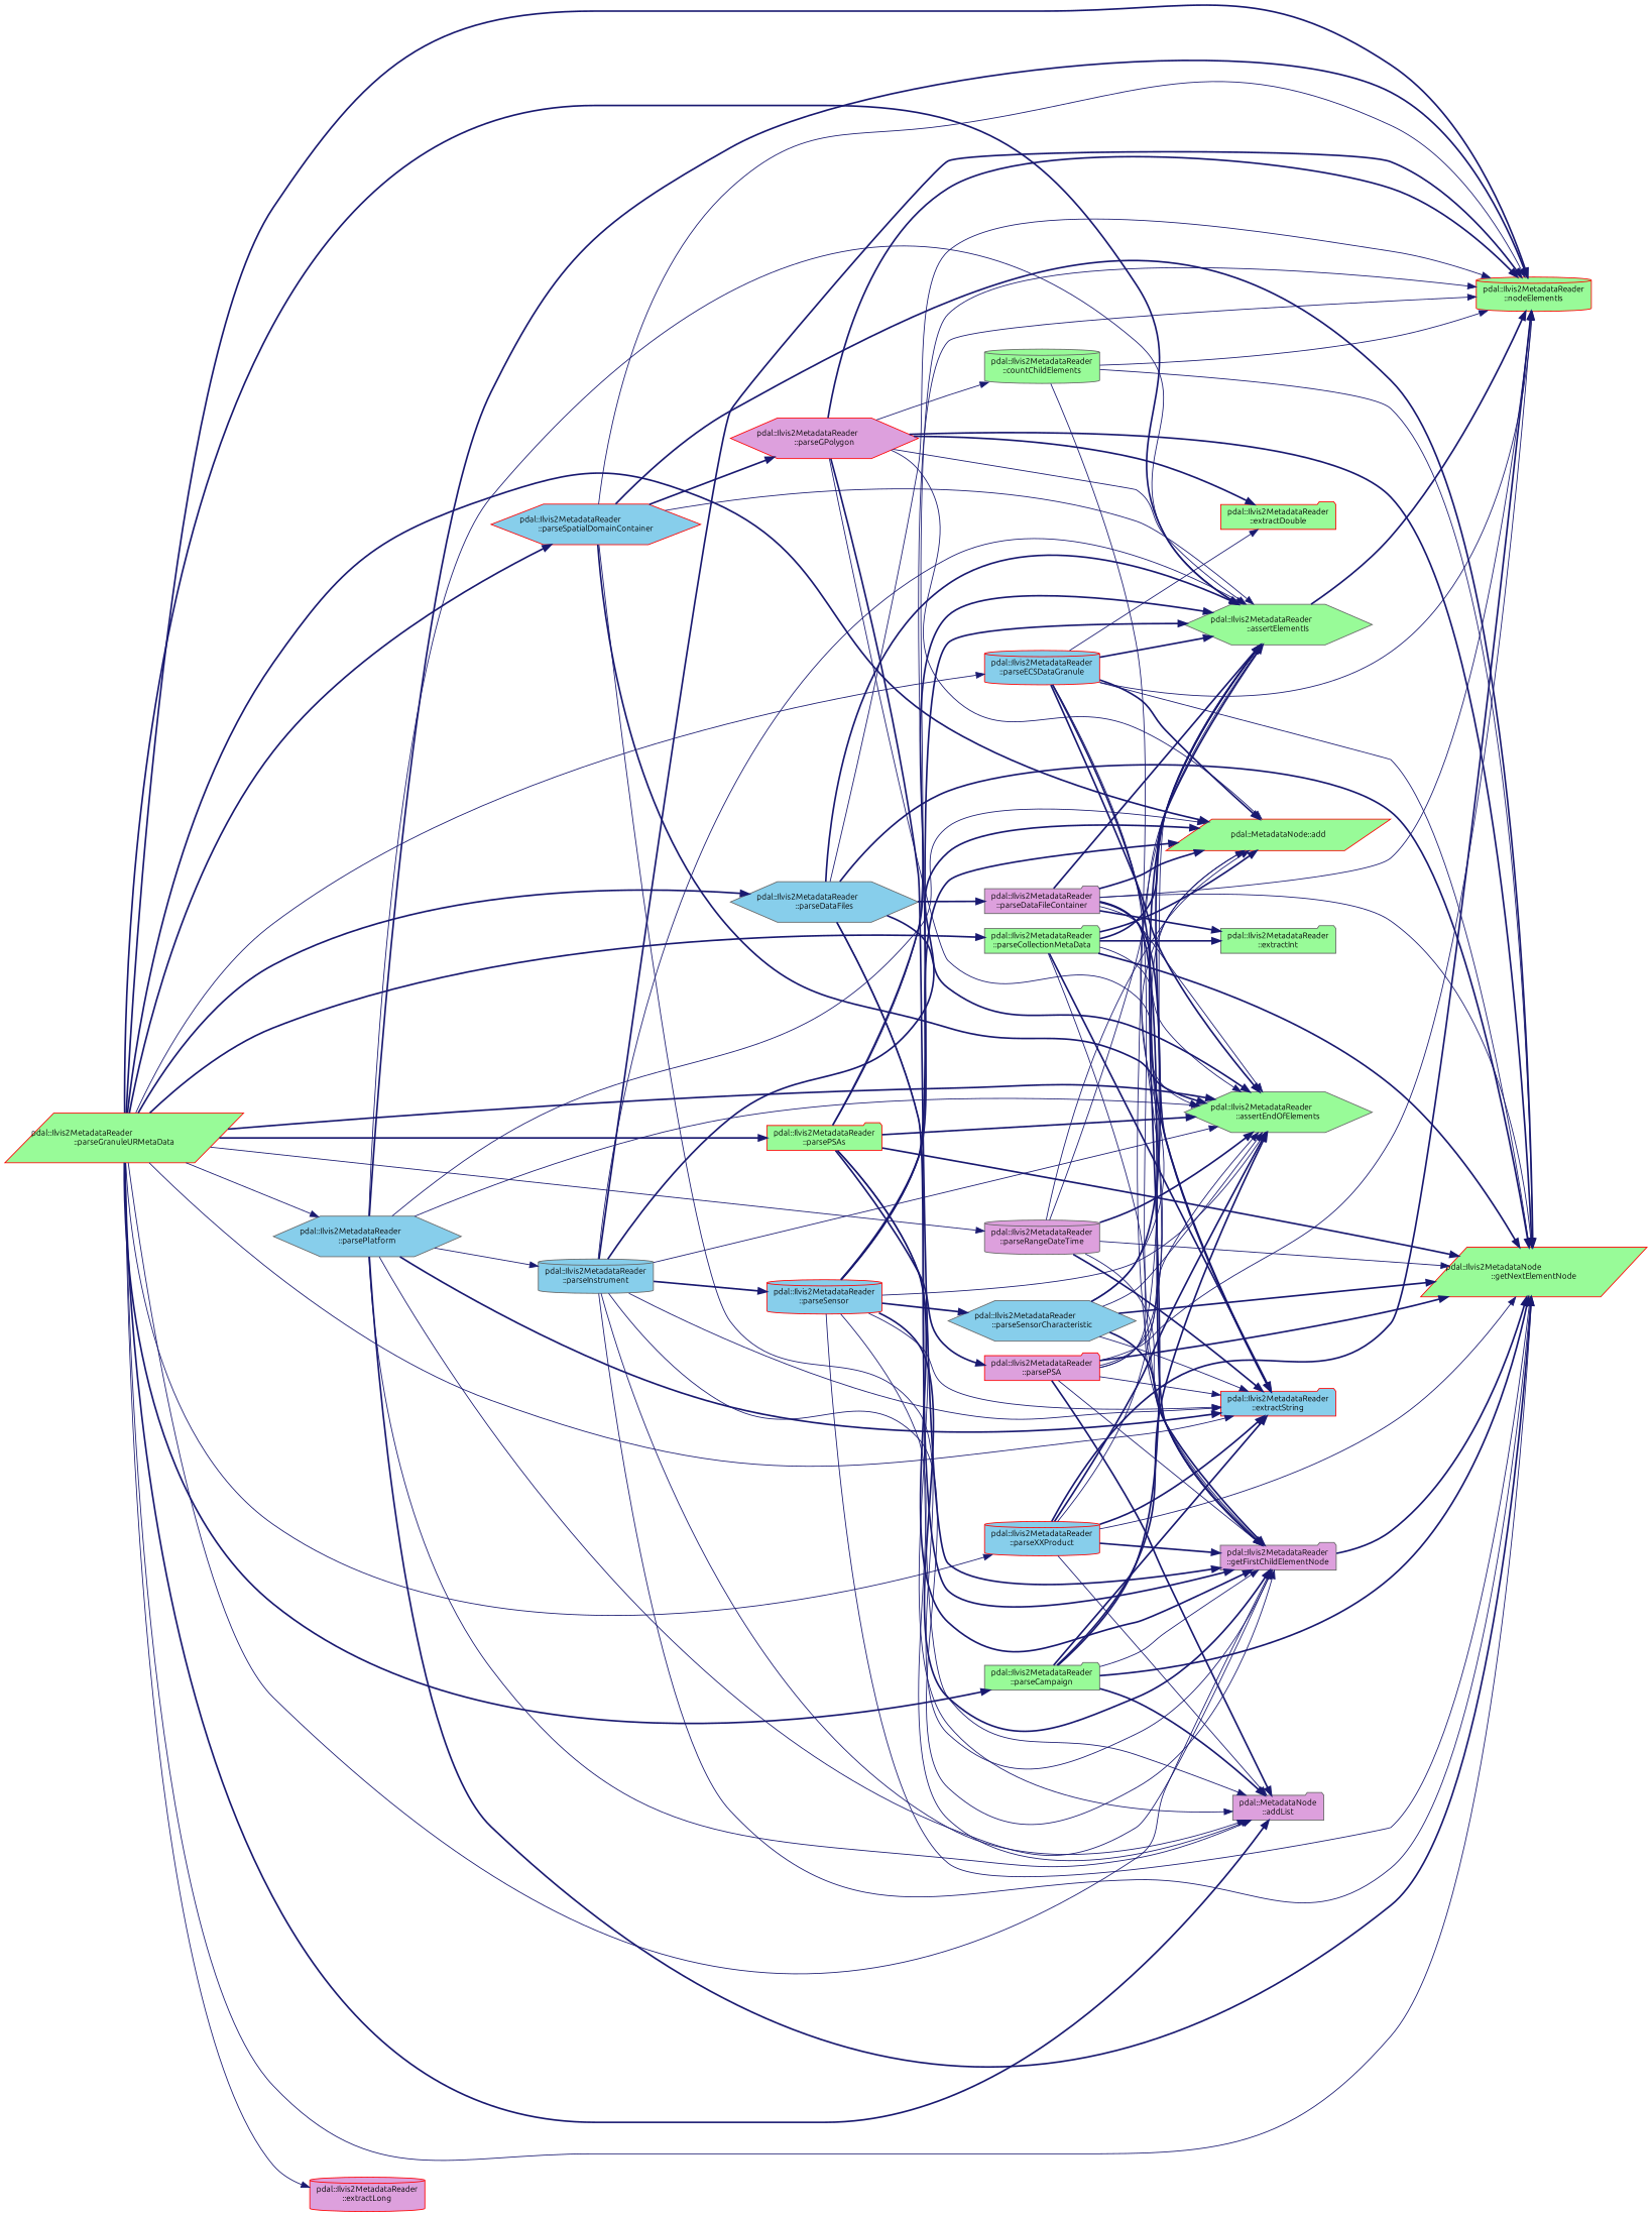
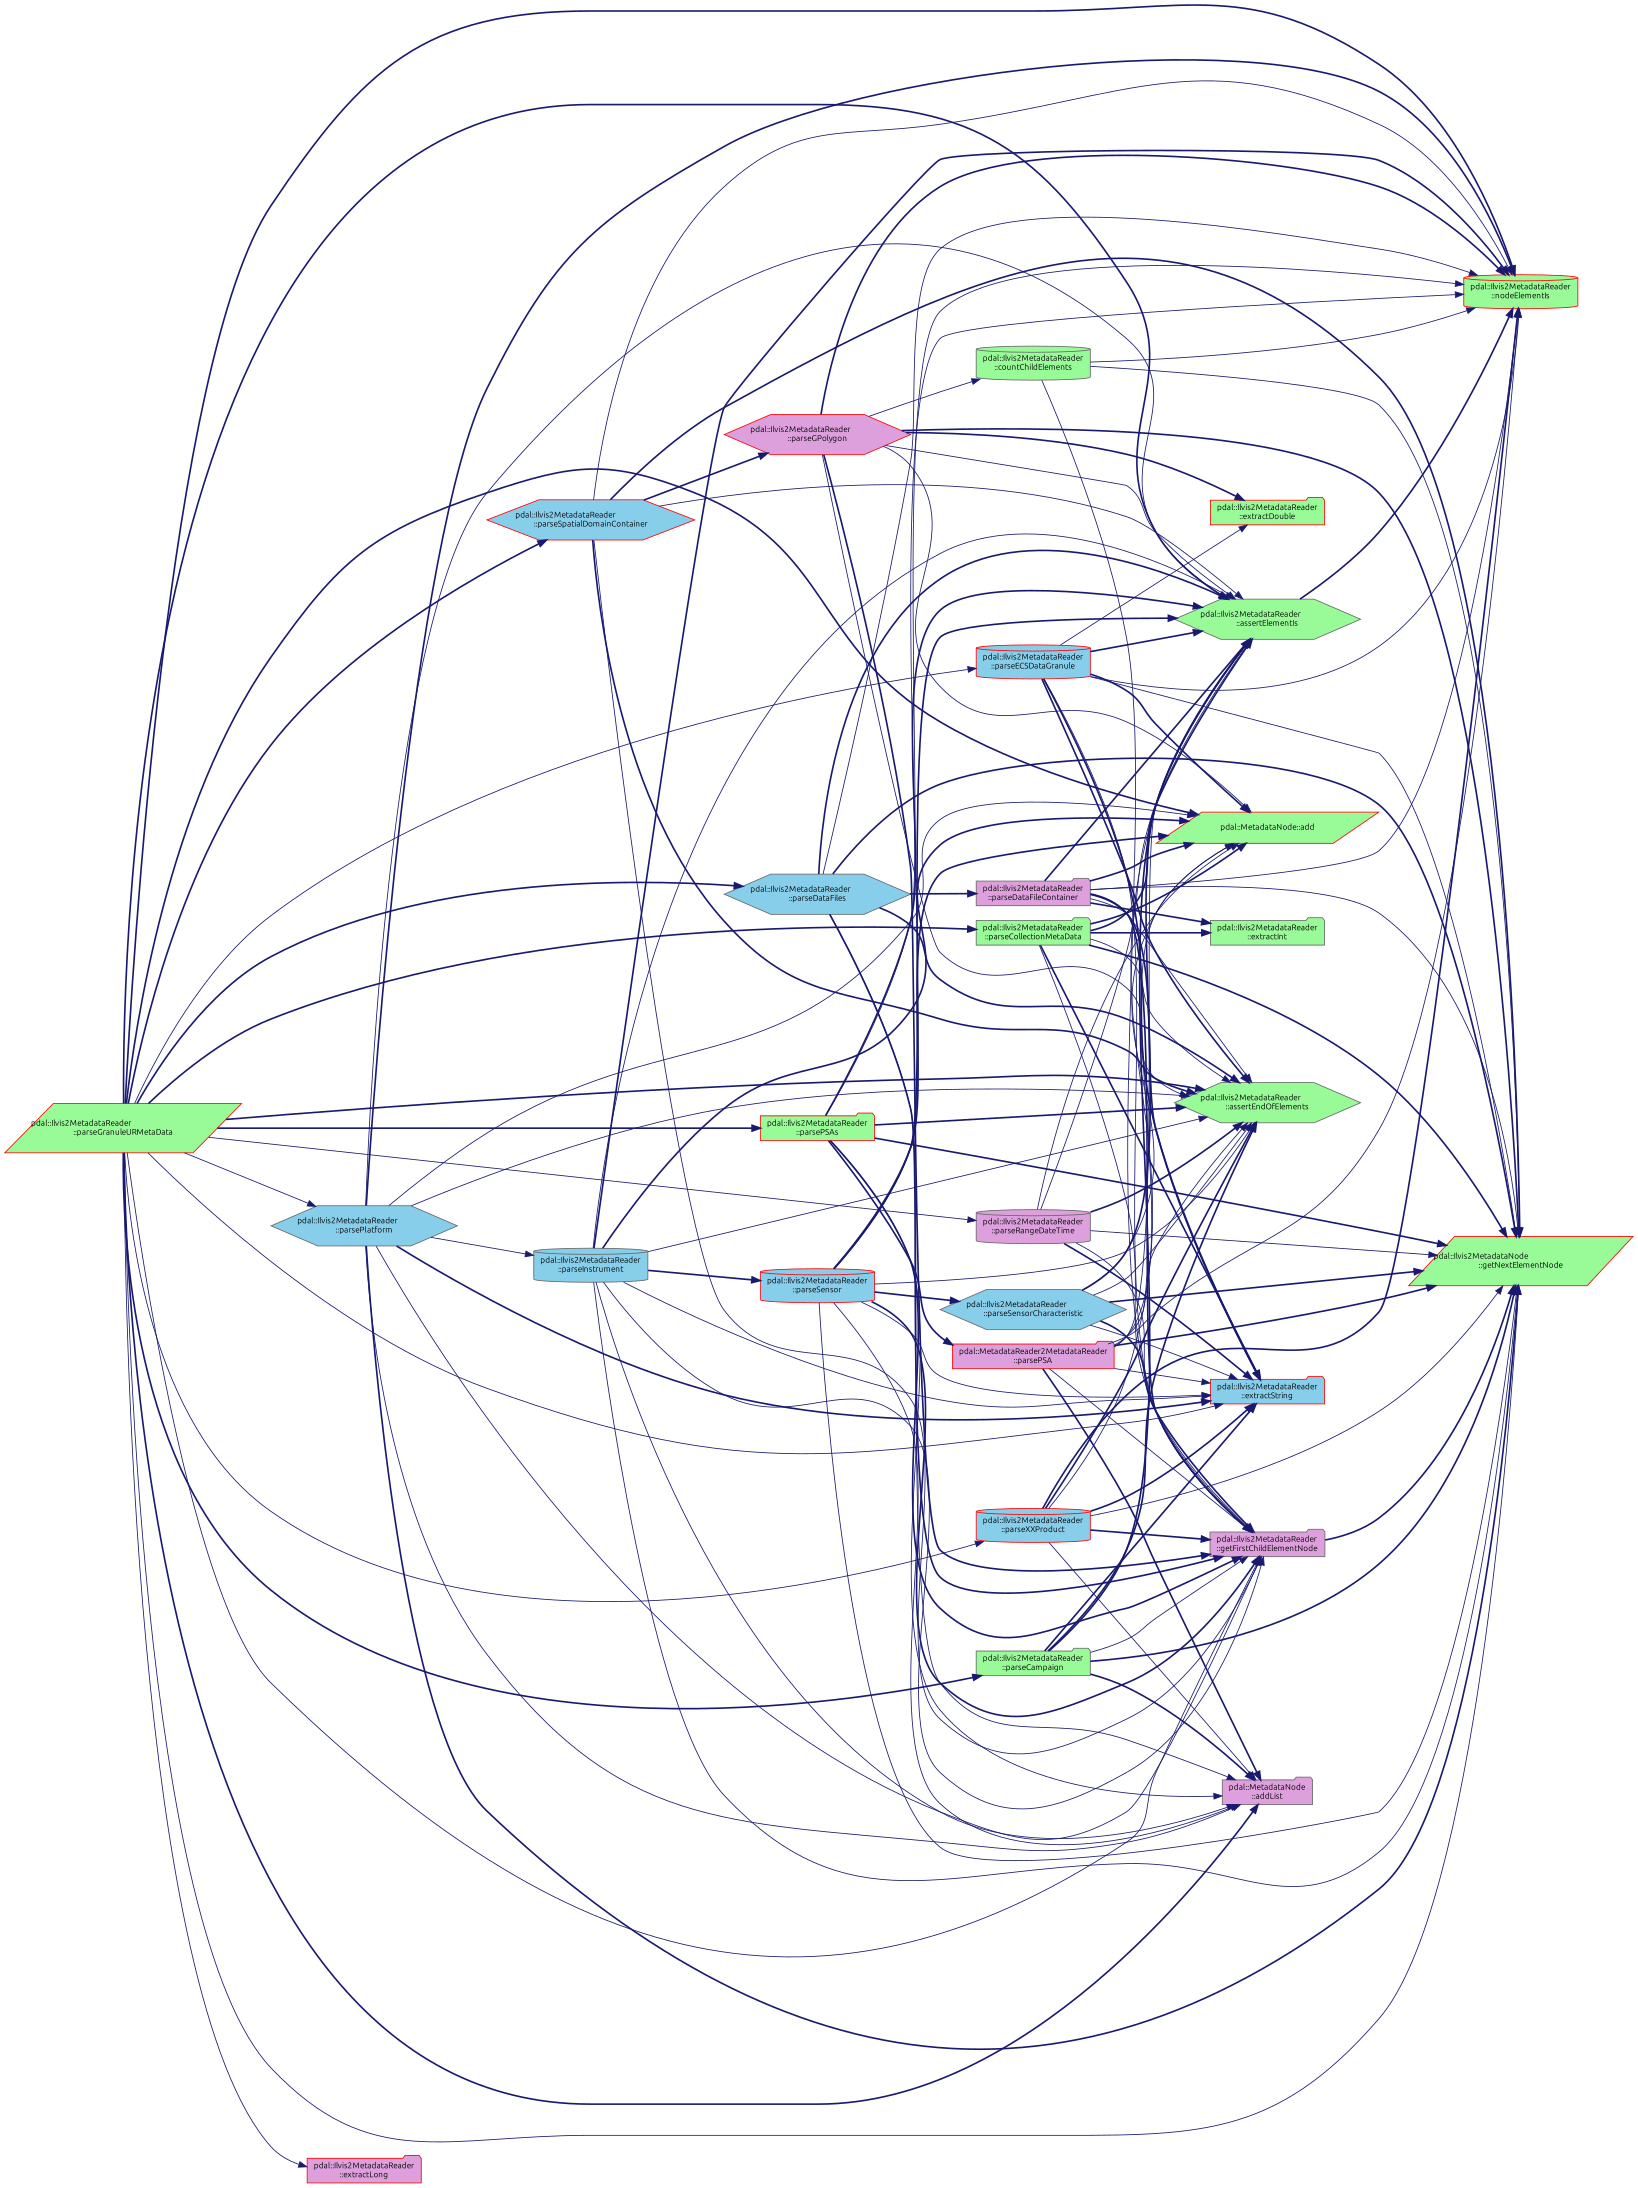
  digraph {
    fontname=Ubuntu
    rankdir=LR
    node [color=red fillcolor=palegreen fontname=Ubuntu fontsize=10 shape=folder style=filled]
    edge [color=midnightblue fontname=Ubuntu fontsize=10 labelfontname=Helvetica labelfontsize=10 style=bold]
    n1 [fontcolor=black height=0.2 label="pdal::Ilvis2MetadataReader\l::parseGranuleURMetaData" shape=parallelogram width=0.4]
    n2 [height=0.2 label="pdal::MetadataNode::add" shape=parallelogram width=0.4]
    n3 [color=gray40 fillcolor=plum height=0.2 label="pdal::MetadataNode\l::addList" width=0.4]
    n4 [color=gray40 height=0.2 label="pdal::Ilvis2MetadataReader\l::assertElementIs" shape=hexagon width=0.4]
    n5 [height=0.2 label="pdal::Ilvis2MetadataReader\l::nodeElementIs" shape=cylinder width=0.4]
    n6 [color=gray40 height=0.2 label="pdal::Ilvis2MetadataReader\l::assertEndOfElements" shape=hexagon width=0.4]
-   n7 [fillcolor=plum height=0.2 label="pdal::Ilvis2MetadataReader\l::extractLong" shape=cylinder width=0.4]
+   n7 [fillcolor=plum height=0.2 label="pdal::Ilvis2MetadataReader\l::extractLong" width=0.4]
    n8 [fillcolor=skyblue height=0.2 label="pdal::Ilvis2MetadataReader\l::extractString" width=0.4]
    n9 [color=gray40 fillcolor=plum height=0.2 label="pdal::Ilvis2MetadataReader\l::getFirstChildElementNode" width=0.4]
    n10 [height=0.2 label="pdal::Ilvis2MetadataNode\l::getNextElementNode" shape=parallelogram width=0.4]
    n11 [color=gray40 height=0.2 label="pdal::Ilvis2MetadataReader\l::parseCampaign" width=0.4]
    n12 [color=gray40 height=0.2 label="pdal::Ilvis2MetadataReader\l::parseCollectionMetaData" width=0.4]
    n13 [color=gray40 fillcolor=skyblue height=0.2 label="pdal::Ilvis2MetadataReader\l::parseDataFiles" shape=hexagon width=0.4]
    n14 [fillcolor=skyblue height=0.2 label="pdal::Ilvis2MetadataReader\l::parseECSDataGranule" shape=cylinder width=0.4]
    n15 [color=gray40 fillcolor=skyblue height=0.2 label="pdal::Ilvis2MetadataReader\l::parsePlatform" shape=hexagon width=0.4]
    n16 [height=0.2 label="pdal::Ilvis2MetadataReader\l::parsePSAs" width=0.4]
    n17 [color=gray40 fillcolor=plum height=0.2 label="pdal::Ilvis2MetadataReader\l::parseRangeDateTime" shape=cylinder width=0.4]
    n18 [fillcolor=skyblue height=0.2 label="pdal::Ilvis2MetadataReader\l::parseSpatialDomainContainer" shape=hexagon width=0.4]
    n19 [fillcolor=skyblue height=0.2 label="pdal::Ilvis2MetadataReader\l::parseXXProduct" shape=cylinder width=0.4]
    n20 [color=gray40 height=0.2 label="pdal::Ilvis2MetadataReader\l::extractInt" width=0.4]
    n21 [color=gray40 fillcolor=plum height=0.2 label="pdal::Ilvis2MetadataReader\l::parseDataFileContainer" width=0.4]
    n22 [height=0.2 label="pdal::Ilvis2MetadataReader\l::extractDouble" width=0.4]
    n23 [color=gray40 fillcolor=skyblue height=0.2 label="pdal::Ilvis2MetadataReader\l::parseInstrument" shape=cylinder width=0.4]
-   n24 [fillcolor=plum height=0.2 label="pdal::Ilvis2MetadataReader\l::parsePSA" width=0.4]
+   n24 [fillcolor=plum height=0.2 label="pdal::MetadataReader2MetadataReader\l::parsePSA" width=0.4]
    n25 [fillcolor=plum height=0.2 label="pdal::Ilvis2MetadataReader\l::parseGPolygon" shape=hexagon width=0.4]
    n26 [fillcolor=skyblue height=0.2 label="pdal::Ilvis2MetadataReader\l::parseSensor" shape=cylinder width=0.4]
    n27 [color=gray40 fillcolor=skyblue height=0.2 label="pdal::Ilvis2MetadataReader\l::parseSensorCharacteristic" shape=hexagon width=0.4]
    n28 [color=gray40 height=0.2 label="pdal::Ilvis2MetadataReader\l::countChildElements" shape=cylinder width=0.4]
    n1 -> n2
    n1 -> n3
    n1 -> n4
    n1 -> n5
    n1 -> n6
    n1 -> n7 [style=solid]
    n1 -> n8 [style=solid]
    n1 -> n9 [style=solid]
    n1 -> n10 [style=solid]
    n1 -> n11
    n1 -> n12
    n1 -> n13
    n1 -> n14 [style=solid]
    n1 -> n15 [style=solid]
    n1 -> n16
    n1 -> n17 [style=solid]
    n1 -> n18
    n1 -> n19 [style=solid]
    n4 -> n5
    n9 -> n10
    n11 -> n3
    n11 -> n4
    n11 -> n6
    n11 -> n8
    n11 -> n9 [style=solid]
    n11 -> n10
    n12 -> n2
    n12 -> n4
    n12 -> n6 [style=solid]
    n12 -> n8
    n12 -> n9 [style=solid]
    n12 -> n10
    n12 -> n20
    n13 -> n3 [style=solid]
    n13 -> n4
    n13 -> n5 [style=solid]
    n13 -> n6
    n13 -> n9
    n13 -> n10
    n13 -> n21
    n14 -> n2
    n14 -> n4
    n14 -> n5 [style=solid]
    n14 -> n6
    n14 -> n8
    n14 -> n9 [style=solid]
    n14 -> n10 [style=solid]
    n14 -> n22 [style=solid]
    n15 -> n2 [style=solid]
    n15 -> n3 [style=solid]
    n15 -> n4 [style=solid]
    n15 -> n5
    n15 -> n6 [style=solid]
    n15 -> n8
    n15 -> n9 [style=solid]
    n15 -> n10
    n15 -> n23 [style=solid]
    n16 -> n3 [style=solid]
    n16 -> n4
    n16 -> n5 [style=solid]
    n16 -> n6
    n16 -> n9
    n16 -> n10
    n16 -> n24
    n17 -> n2 [style=solid]
    n17 -> n4 [style=solid]
    n17 -> n6
    n17 -> n8
    n17 -> n9 [style=solid]
    n17 -> n10 [style=solid]
    n18 -> n4 [style=solid]
    n18 -> n5 [style=solid]
    n18 -> n6
    n18 -> n9 [style=solid]
    n18 -> n10
    n18 -> n25
    n19 -> n3 [style=solid]
    n19 -> n4 [style=solid]
    n19 -> n5
    n19 -> n6
    n19 -> n8
    n19 -> n9
    n19 -> n10 [style=solid]
    n21 -> n2
    n21 -> n4
    n21 -> n5 [style=solid]
    n21 -> n6 [style=solid]
    n21 -> n8
    n21 -> n9
    n21 -> n10 [style=solid]
    n21 -> n20
    n23 -> n2
    n23 -> n3 [style=solid]
    n23 -> n4 [style=solid]
    n23 -> n5
    n23 -> n6 [style=solid]
    n23 -> n8 [style=solid]
    n23 -> n9 [style=solid]
    n23 -> n10 [style=solid]
    n23 -> n26
    n24 -> n2 [style=solid]
    n24 -> n3
    n24 -> n4 [style=solid]
    n24 -> n5 [style=solid]
    n24 -> n6 [style=solid]
    n24 -> n8 [style=solid]
    n24 -> n9 [style=solid]
    n24 -> n10
    n25 -> n2 [style=solid]
    n25 -> n4 [style=solid]
    n25 -> n5
    n25 -> n6 [style=solid]
    n25 -> n9
    n25 -> n10
    n25 -> n22
    n25 -> n28 [style=solid]
    n26 -> n2
    n26 -> n3 [style=solid]
    n26 -> n4
    n26 -> n5 [style=solid]
    n26 -> n6 [style=solid]
    n26 -> n8 [style=solid]
    n26 -> n9
    n26 -> n10 [style=solid]
    n26 -> n27
    n27 -> n2 [style=solid]
    n27 -> n4
    n27 -> n6 [style=solid]
    n27 -> n8 [style=solid]
    n27 -> n9
    n27 -> n10
    n28 -> n5 [style=solid]
    n28 -> n9 [style=solid]
    n28 -> n10 [style=solid]
  }
